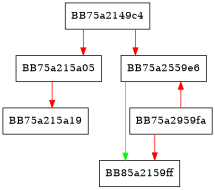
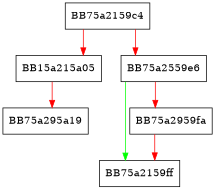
  digraph {
    splines=ortho
    node [shape=box]
    edge [color=red]
-   BB75a2159c4 [label=BB75a2149c4]
-   BB75a215a05
+   BB75a2159c4
+   BB75a215a05 [label=BB15a215a05]
    n3 [label=BB75a2559e6]
-   BB75a215a19
-   BB75a2159ff [label=BB85a2159ff]
+   BB75a215a19 [label=BB75a295a19]
+   BB75a2159ff
    n6 [label=BB75a2959fa]
    BB75a2159c4 -> BB75a215a05
    BB75a2159c4 -> n3
    BB75a215a05 -> BB75a215a19
    n3 -> BB75a2159ff [color=green]
-   n6 -> n3
+   n3 -> n6
    n6 -> BB75a2159ff
  }
